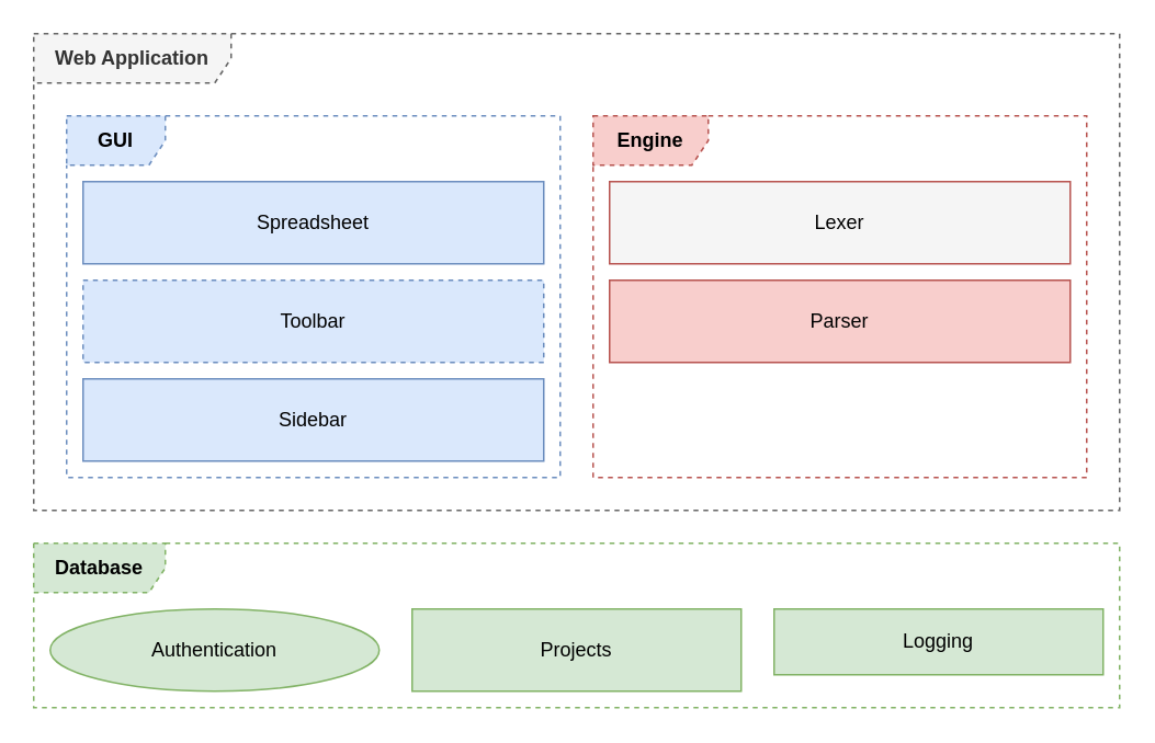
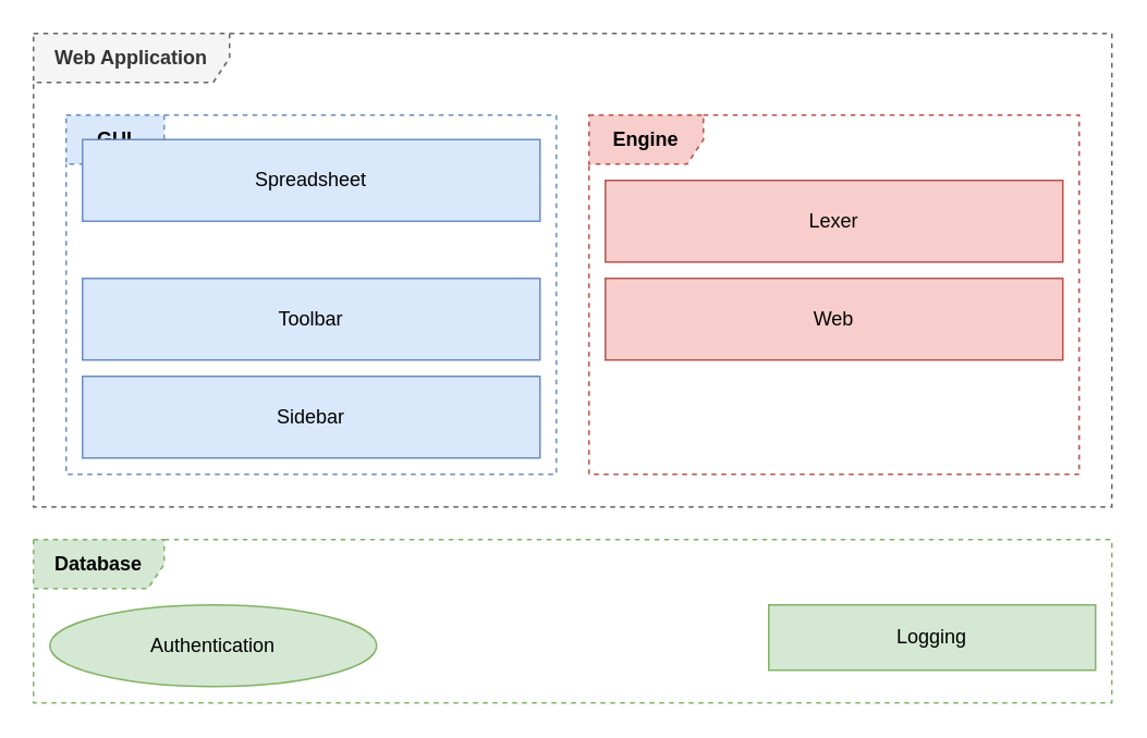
  <mxCell id="0" />
  <mxCell id="1" parent="0" />
  <mxCell id="2" value="&lt;b&gt;Web Application&lt;/b&gt;" style="shape=umlFrame;whiteSpace=wrap;html=1;pointerEvents=0;width=120;height=30;dashed=1;fillColor=#f5f5f5;strokeColor=#666666;fontColor=#333333;" vertex="1" parent="1"><mxGeometry x="20" y="20" width="660" height="290" as="geometry" /></mxCell>
  <mxCell id="3" value="&lt;b&gt;GUI&lt;/b&gt;" style="shape=umlFrame;whiteSpace=wrap;html=1;pointerEvents=0;width=60;height=30;dashed=1;fillColor=#dae8fc;strokeColor=#6c8ebf;" vertex="1" parent="1"><mxGeometry x="40" y="70" width="300" height="220" as="geometry" /></mxCell>
  <mxCell id="4" value="&lt;b&gt;Database&lt;/b&gt;" style="shape=umlFrame;whiteSpace=wrap;html=1;pointerEvents=0;width=80;height=30;dashed=1;fillColor=#d5e8d4;strokeColor=#82b366;" vertex="1" parent="1"><mxGeometry x="20" y="330" width="660" height="100" as="geometry" /></mxCell>
  <mxCell id="5" value="&lt;b&gt;Engine&lt;/b&gt;" style="shape=umlFrame;whiteSpace=wrap;html=1;pointerEvents=0;width=70;height=30;dashed=1;fillColor=#f8cecc;strokeColor=#b85450;" vertex="1" parent="1"><mxGeometry x="360" y="70" width="300" height="220" as="geometry" /></mxCell>
- <mxCell id="6" value="Spreadsheet" style="html=1;whiteSpace=wrap;fillColor=#dae8fc;strokeColor=#6c8ebf;" vertex="1" parent="1"><mxGeometry x="50" y="110" width="280" height="50" as="geometry" /></mxCell>
- <mxCell id="7" value="Toolbar" style="html=1;whiteSpace=wrap;fillColor=#dae8fc;strokeColor=#6c8ebf;dashed=1;" vertex="1" parent="1"><mxGeometry x="50" y="170" width="280" height="50" as="geometry" /></mxCell>
+ <mxCell id="6" value="Spreadsheet" style="html=1;whiteSpace=wrap;fillColor=#dae8fc;strokeColor=#6c8ebf;" vertex="1" parent="1"><mxGeometry x="50" y="85" width="280" height="50" as="geometry" /></mxCell>
+ <mxCell id="7" value="Toolbar" style="html=1;whiteSpace=wrap;fillColor=#dae8fc;strokeColor=#6c8ebf;" vertex="1" parent="1"><mxGeometry x="50" y="170" width="280" height="50" as="geometry" /></mxCell>
  <mxCell id="8" value="Sidebar" style="html=1;whiteSpace=wrap;fillColor=#dae8fc;strokeColor=#6c8ebf;" vertex="1" parent="1"><mxGeometry x="50" y="230" width="280" height="50" as="geometry" /></mxCell>
- <mxCell id="9" value="Lexer" style="html=1;whiteSpace=wrap;fillColor=#f5f5f5;strokeColor=#b85450;" vertex="1" parent="1"><mxGeometry x="370" y="110" width="280" height="50" as="geometry" /></mxCell>
- <mxCell id="10" value="Parser" style="html=1;whiteSpace=wrap;fillColor=#f8cecc;strokeColor=#b85450;" vertex="1" parent="1"><mxGeometry x="370" y="170" width="280" height="50" as="geometry" /></mxCell>
+ <mxCell id="9" value="Lexer" style="html=1;whiteSpace=wrap;fillColor=#f8cecc;strokeColor=#b85450;" vertex="1" parent="1"><mxGeometry x="370" y="110" width="280" height="50" as="geometry" /></mxCell>
+ <mxCell id="10" value="Web" style="html=1;whiteSpace=wrap;fillColor=#f8cecc;strokeColor=#b85450;" vertex="1" parent="1"><mxGeometry x="370" y="170" width="280" height="50" as="geometry" /></mxCell>
  <mxCell id="11" value="Authentication" style="ellipse;html=1;whiteSpace=wrap;fillColor=#d5e8d4;strokeColor=#82b366;" vertex="1" parent="1"><mxGeometry x="30" y="370" width="200" height="50" as="geometry" /></mxCell>
  <mxCell id="12" value="Logging" style="html=1;whiteSpace=wrap;fillColor=#d5e8d4;strokeColor=#82b366;" vertex="1" parent="1"><mxGeometry x="470" y="370" width="200" height="40" as="geometry" /></mxCell>
- <mxCell id="13" value="Projects" style="html=1;whiteSpace=wrap;fillColor=#d5e8d4;strokeColor=#82b366;" vertex="1" parent="1"><mxGeometry x="250" y="370" width="200" height="50" as="geometry" /></mxCell>
